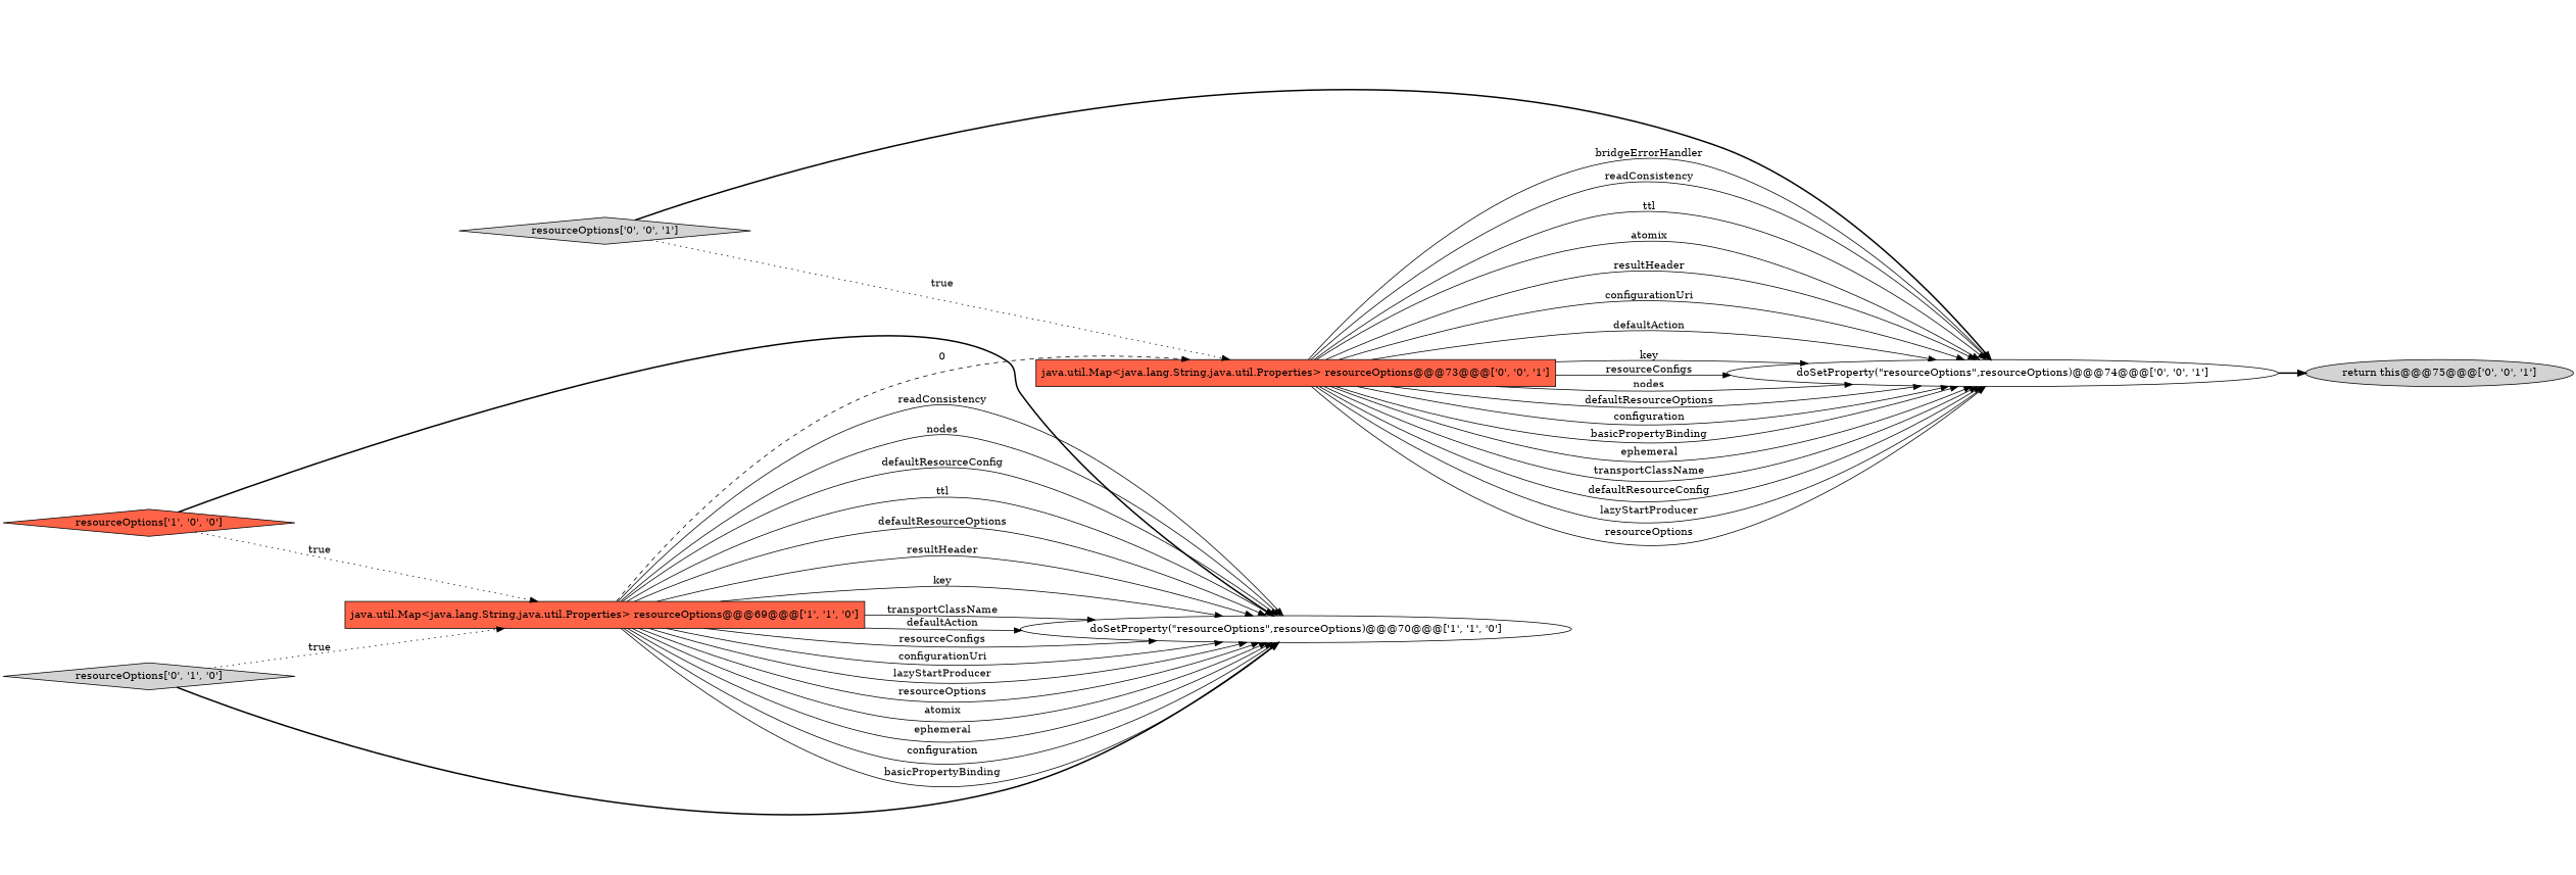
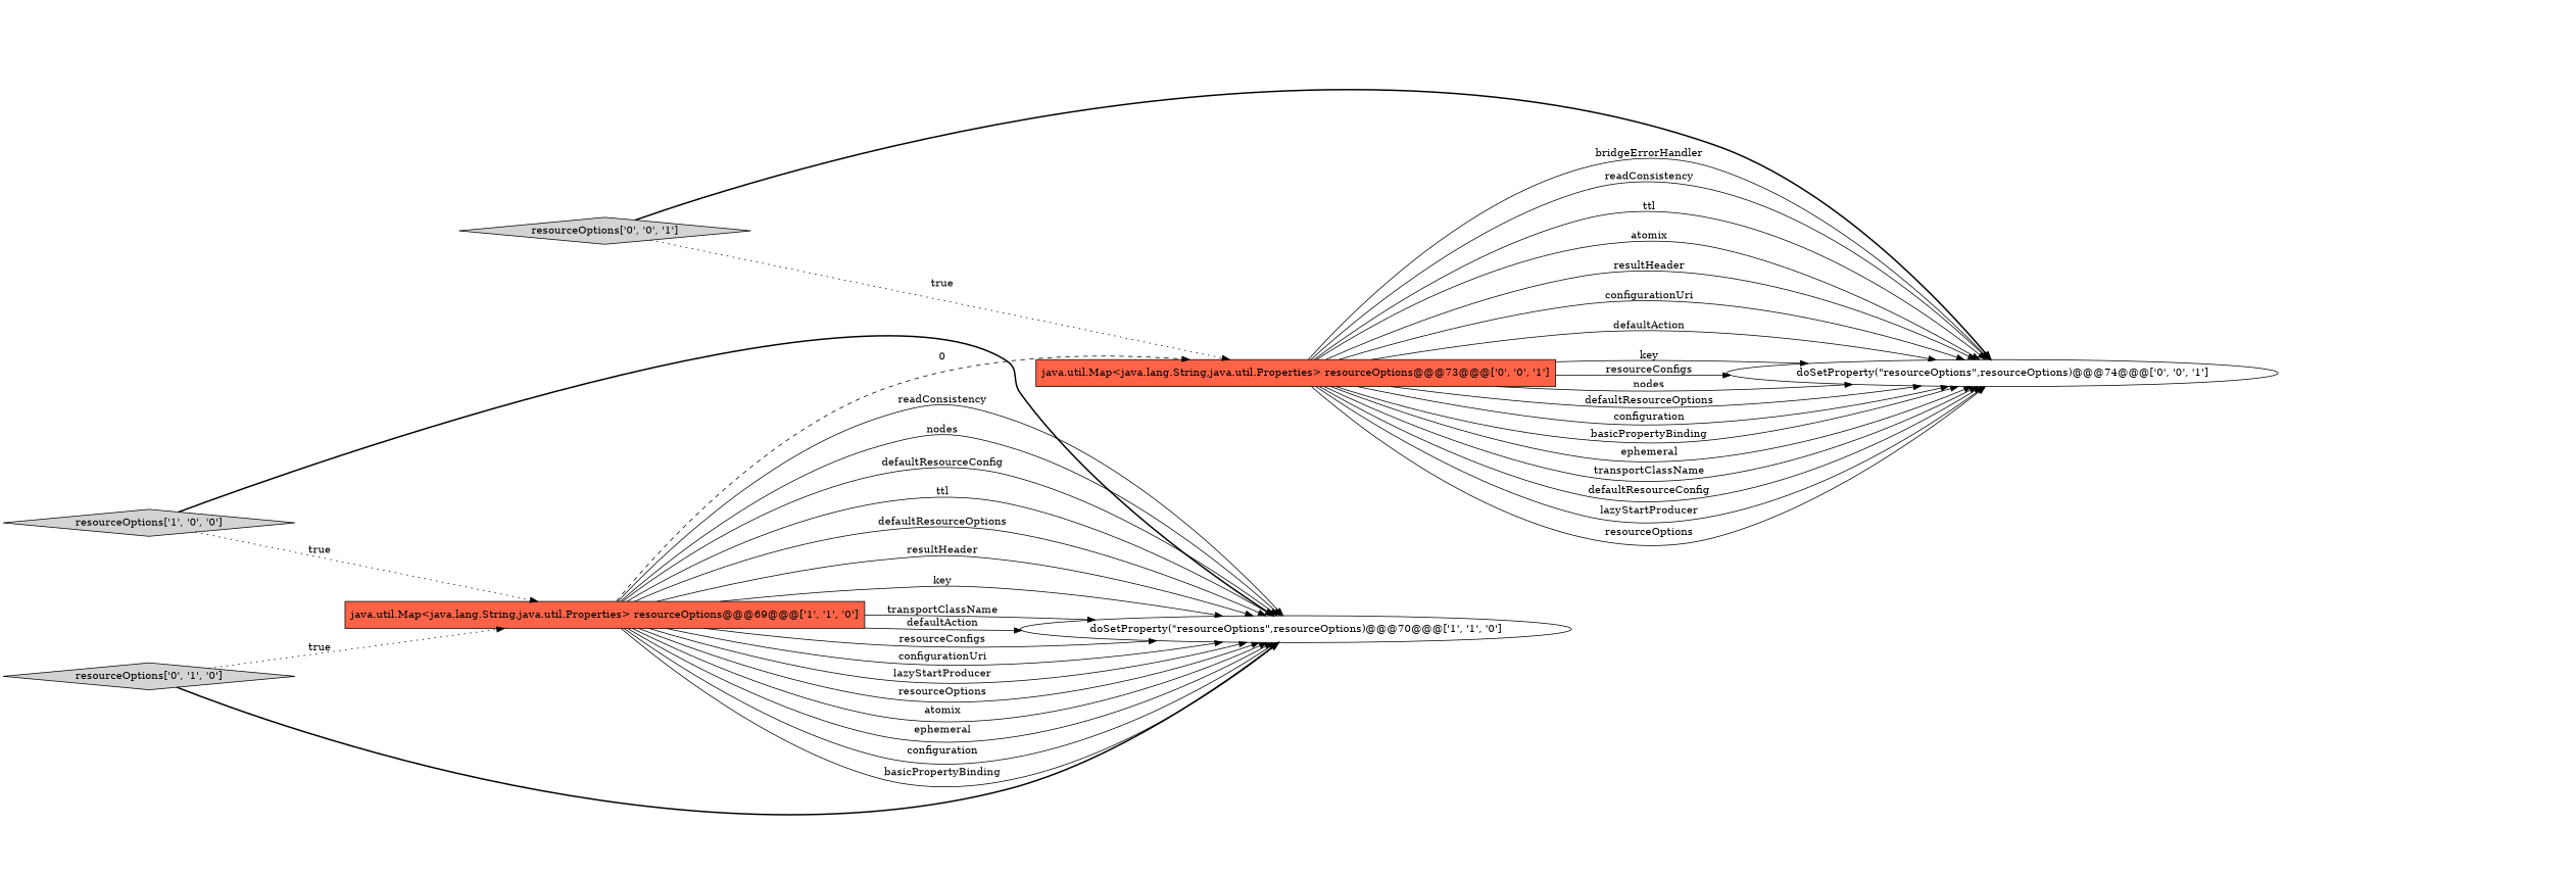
  digraph {
    rankdir=LR
    node [fillcolor=lightgray shape=ellipse style=filled]
    edge [style=solid]
    n1 [fillcolor=tomato label="java.util.Map<java.lang.String,java.util.Properties> resourceOptions@@@73@@@['0', '0', '1']" shape=box]
    n2 [fillcolor=white label="doSetProperty(\"resourceOptions\",resourceOptions)@@@74@@@['0', '0', '1']"]
-   n3 [label="return this@@@75@@@['0', '0', '1']"]
    n4 [fillcolor=white label="doSetProperty(\"resourceOptions\",resourceOptions)@@@70@@@['1', '1', '0']"]
-   n5 [fillcolor=tomato label="resourceOptions['1', '0', '0']" shape=diamond]
+   n5 [label="resourceOptions['1', '0', '0']" shape=diamond]
    n6 [fillcolor=tomato label="java.util.Map<java.lang.String,java.util.Properties> resourceOptions@@@69@@@['1', '1', '0']" shape=box]
    n7 [label="resourceOptions['0', '0', '1']" shape=diamond]
    n8 [label="resourceOptions['0', '1', '0']" shape=diamond]
    n1 -> n2 [label=readConsistency]
    n1 -> n2 [label=ttl]
    n1 -> n2 [label=atomix]
    n1 -> n2 [label=resultHeader]
    n1 -> n2 [label=configurationUri]
    n1 -> n2 [label=defaultAction]
    n1 -> n2 [label=key]
    n1 -> n2 [label=resourceConfigs]
    n1 -> n2 [label=nodes]
    n1 -> n2 [label=defaultResourceOptions]
    n1 -> n2 [label=configuration]
    n1 -> n2 [label=basicPropertyBinding]
    n1 -> n2 [label=ephemeral]
    n1 -> n2 [label=transportClassName]
    n1 -> n2 [label=defaultResourceConfig]
    n1 -> n2 [label=lazyStartProducer]
    n1 -> n2 [label=resourceOptions]
    n1 -> n2 [label=bridgeErrorHandler]
-   n2 -> n3 [style=bold]
    n5 -> n4 [style=bold]
    n5 -> n6 [label=true style=dotted]
    n6 -> n1 [label=0 style=dashed]
    n6 -> n4 [label=defaultAction]
    n6 -> n4 [label=resourceConfigs]
    n6 -> n4 [label=configurationUri]
    n6 -> n4 [label=lazyStartProducer]
    n6 -> n4 [label=resourceOptions]
    n6 -> n4 [label=atomix]
    n6 -> n4 [label=ephemeral]
    n6 -> n4 [label=configuration]
    n6 -> n4 [label=basicPropertyBinding]
    n6 -> n4 [label=readConsistency]
    n6 -> n4 [label=nodes]
    n6 -> n4 [label=defaultResourceConfig]
    n6 -> n4 [label=ttl]
    n6 -> n4 [label=defaultResourceOptions]
    n6 -> n4 [label=resultHeader]
    n6 -> n4 [label=key]
    n6 -> n4 [label=transportClassName]
    n7 -> n1 [label=true style=dotted]
    n7 -> n2 [style=bold]
    n8 -> n4 [style=bold]
    n8 -> n6 [label=true style=dotted]
  }
